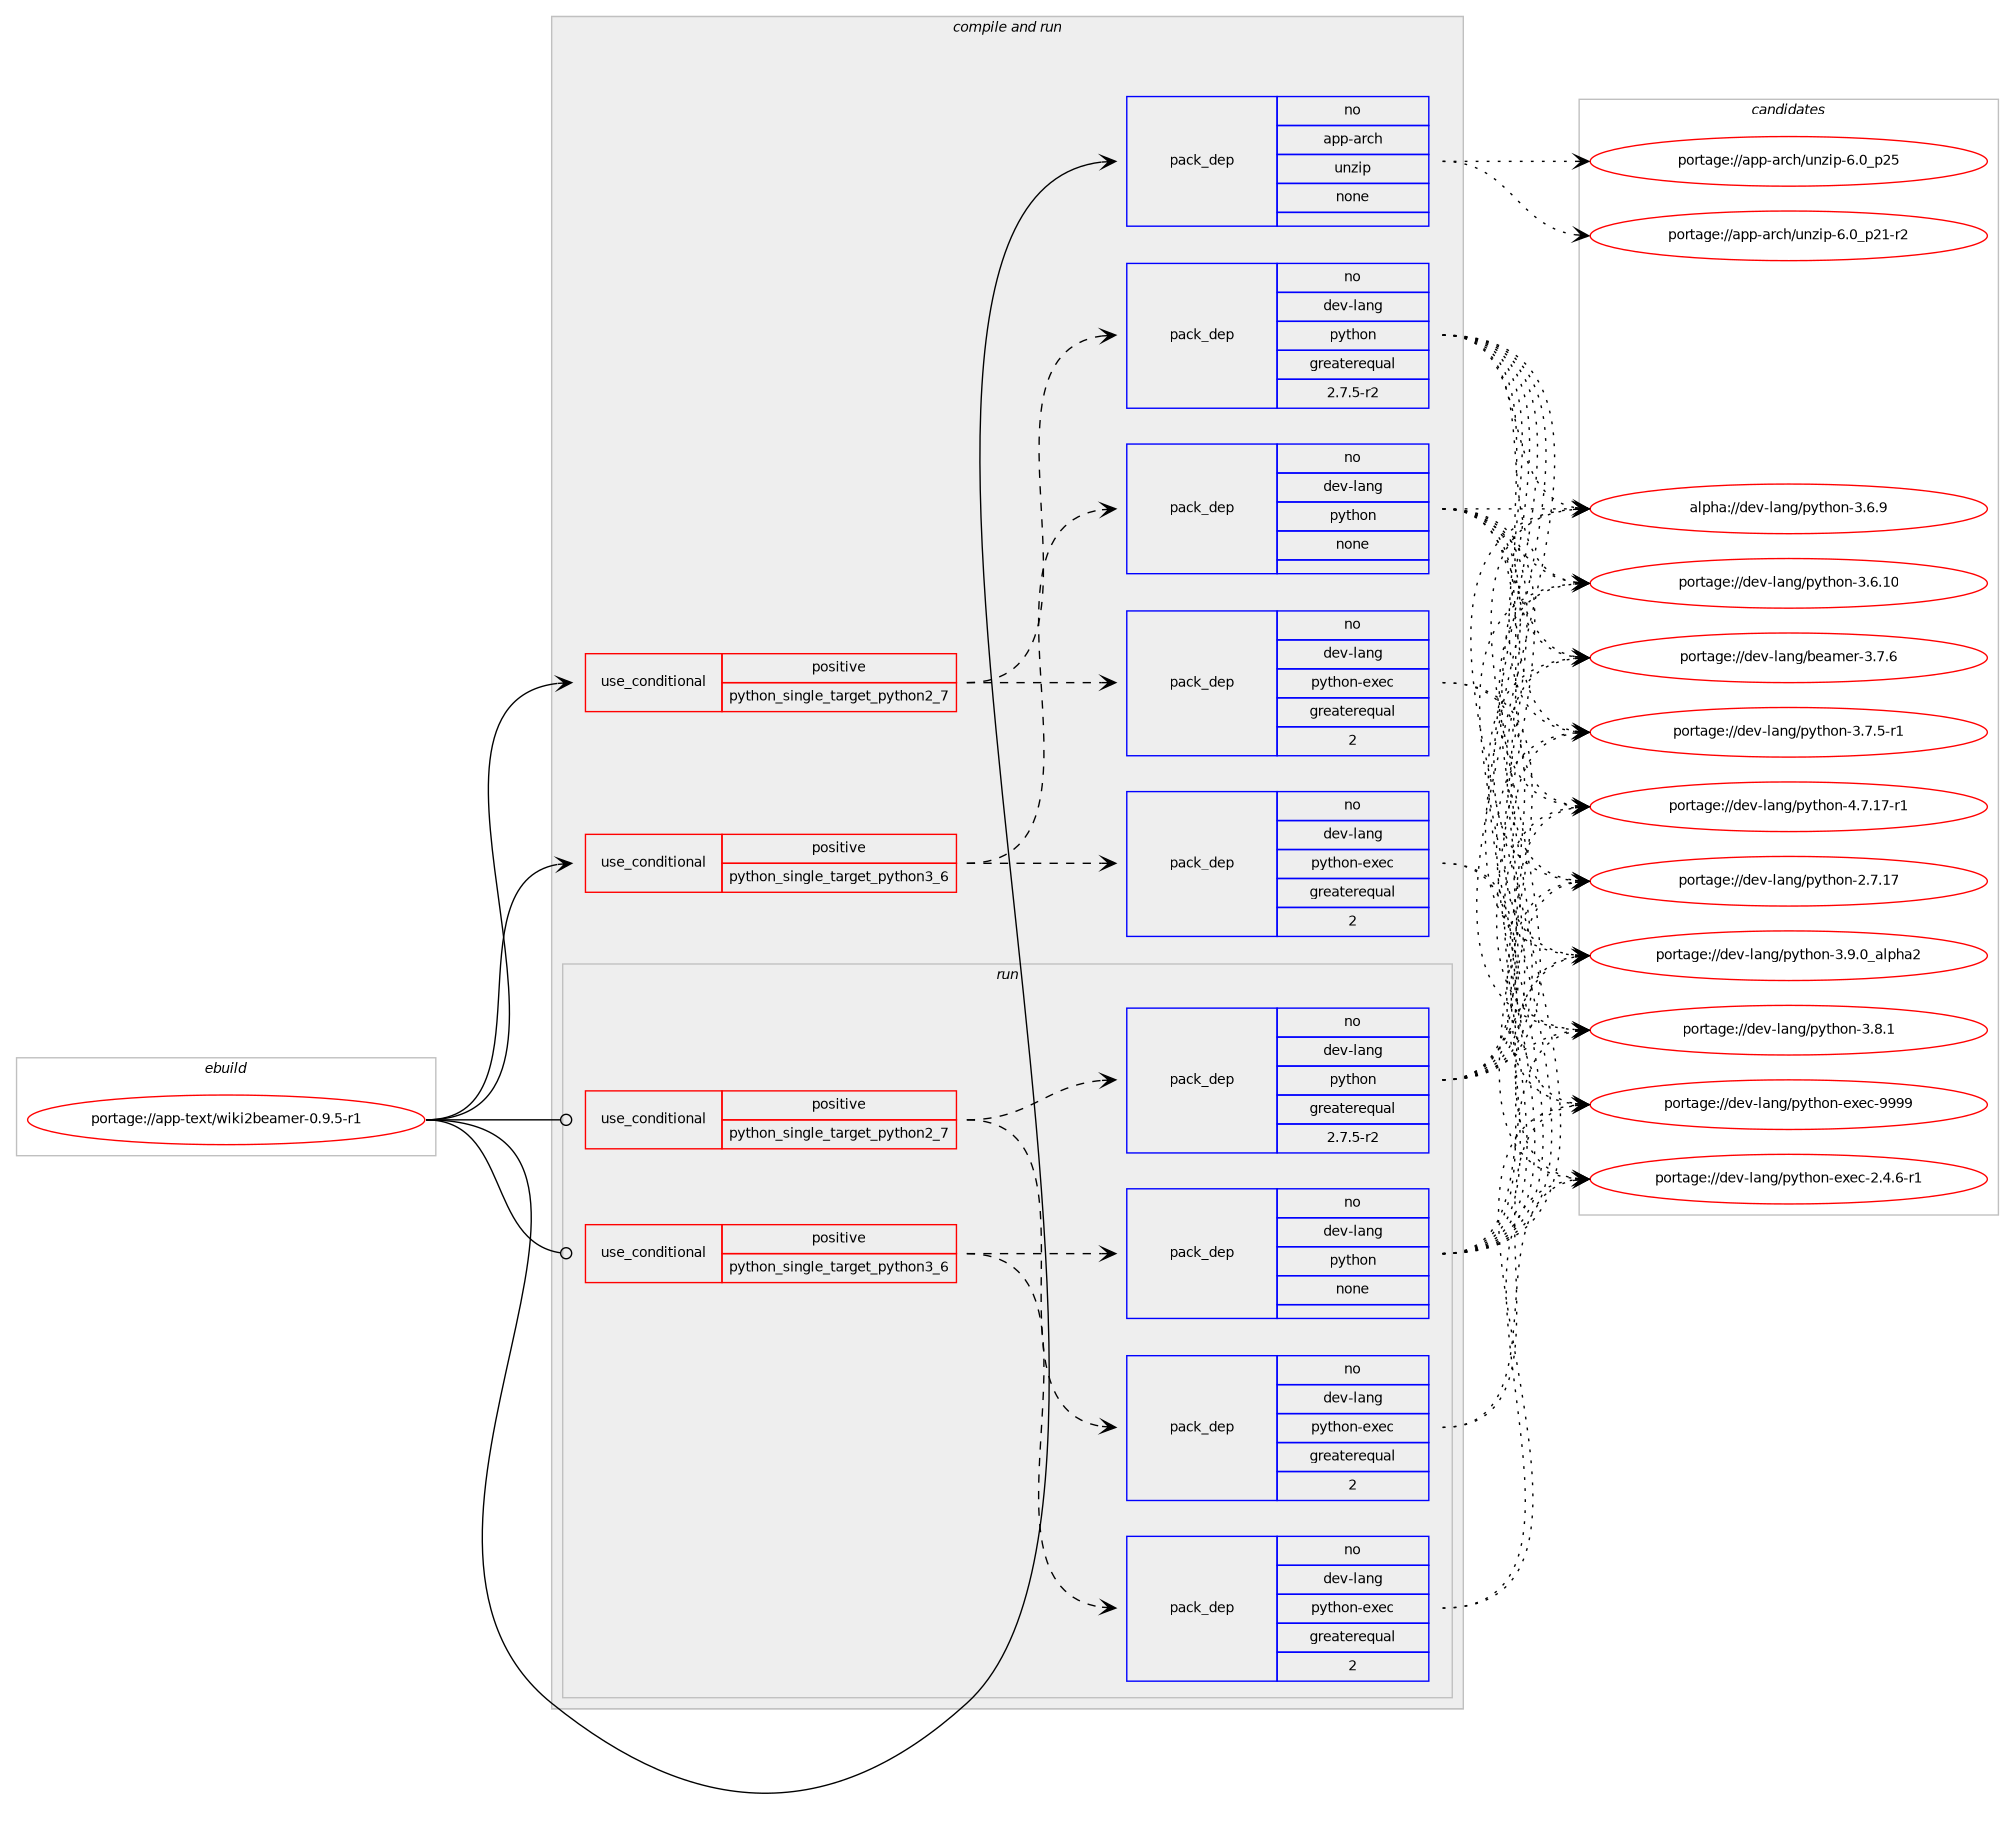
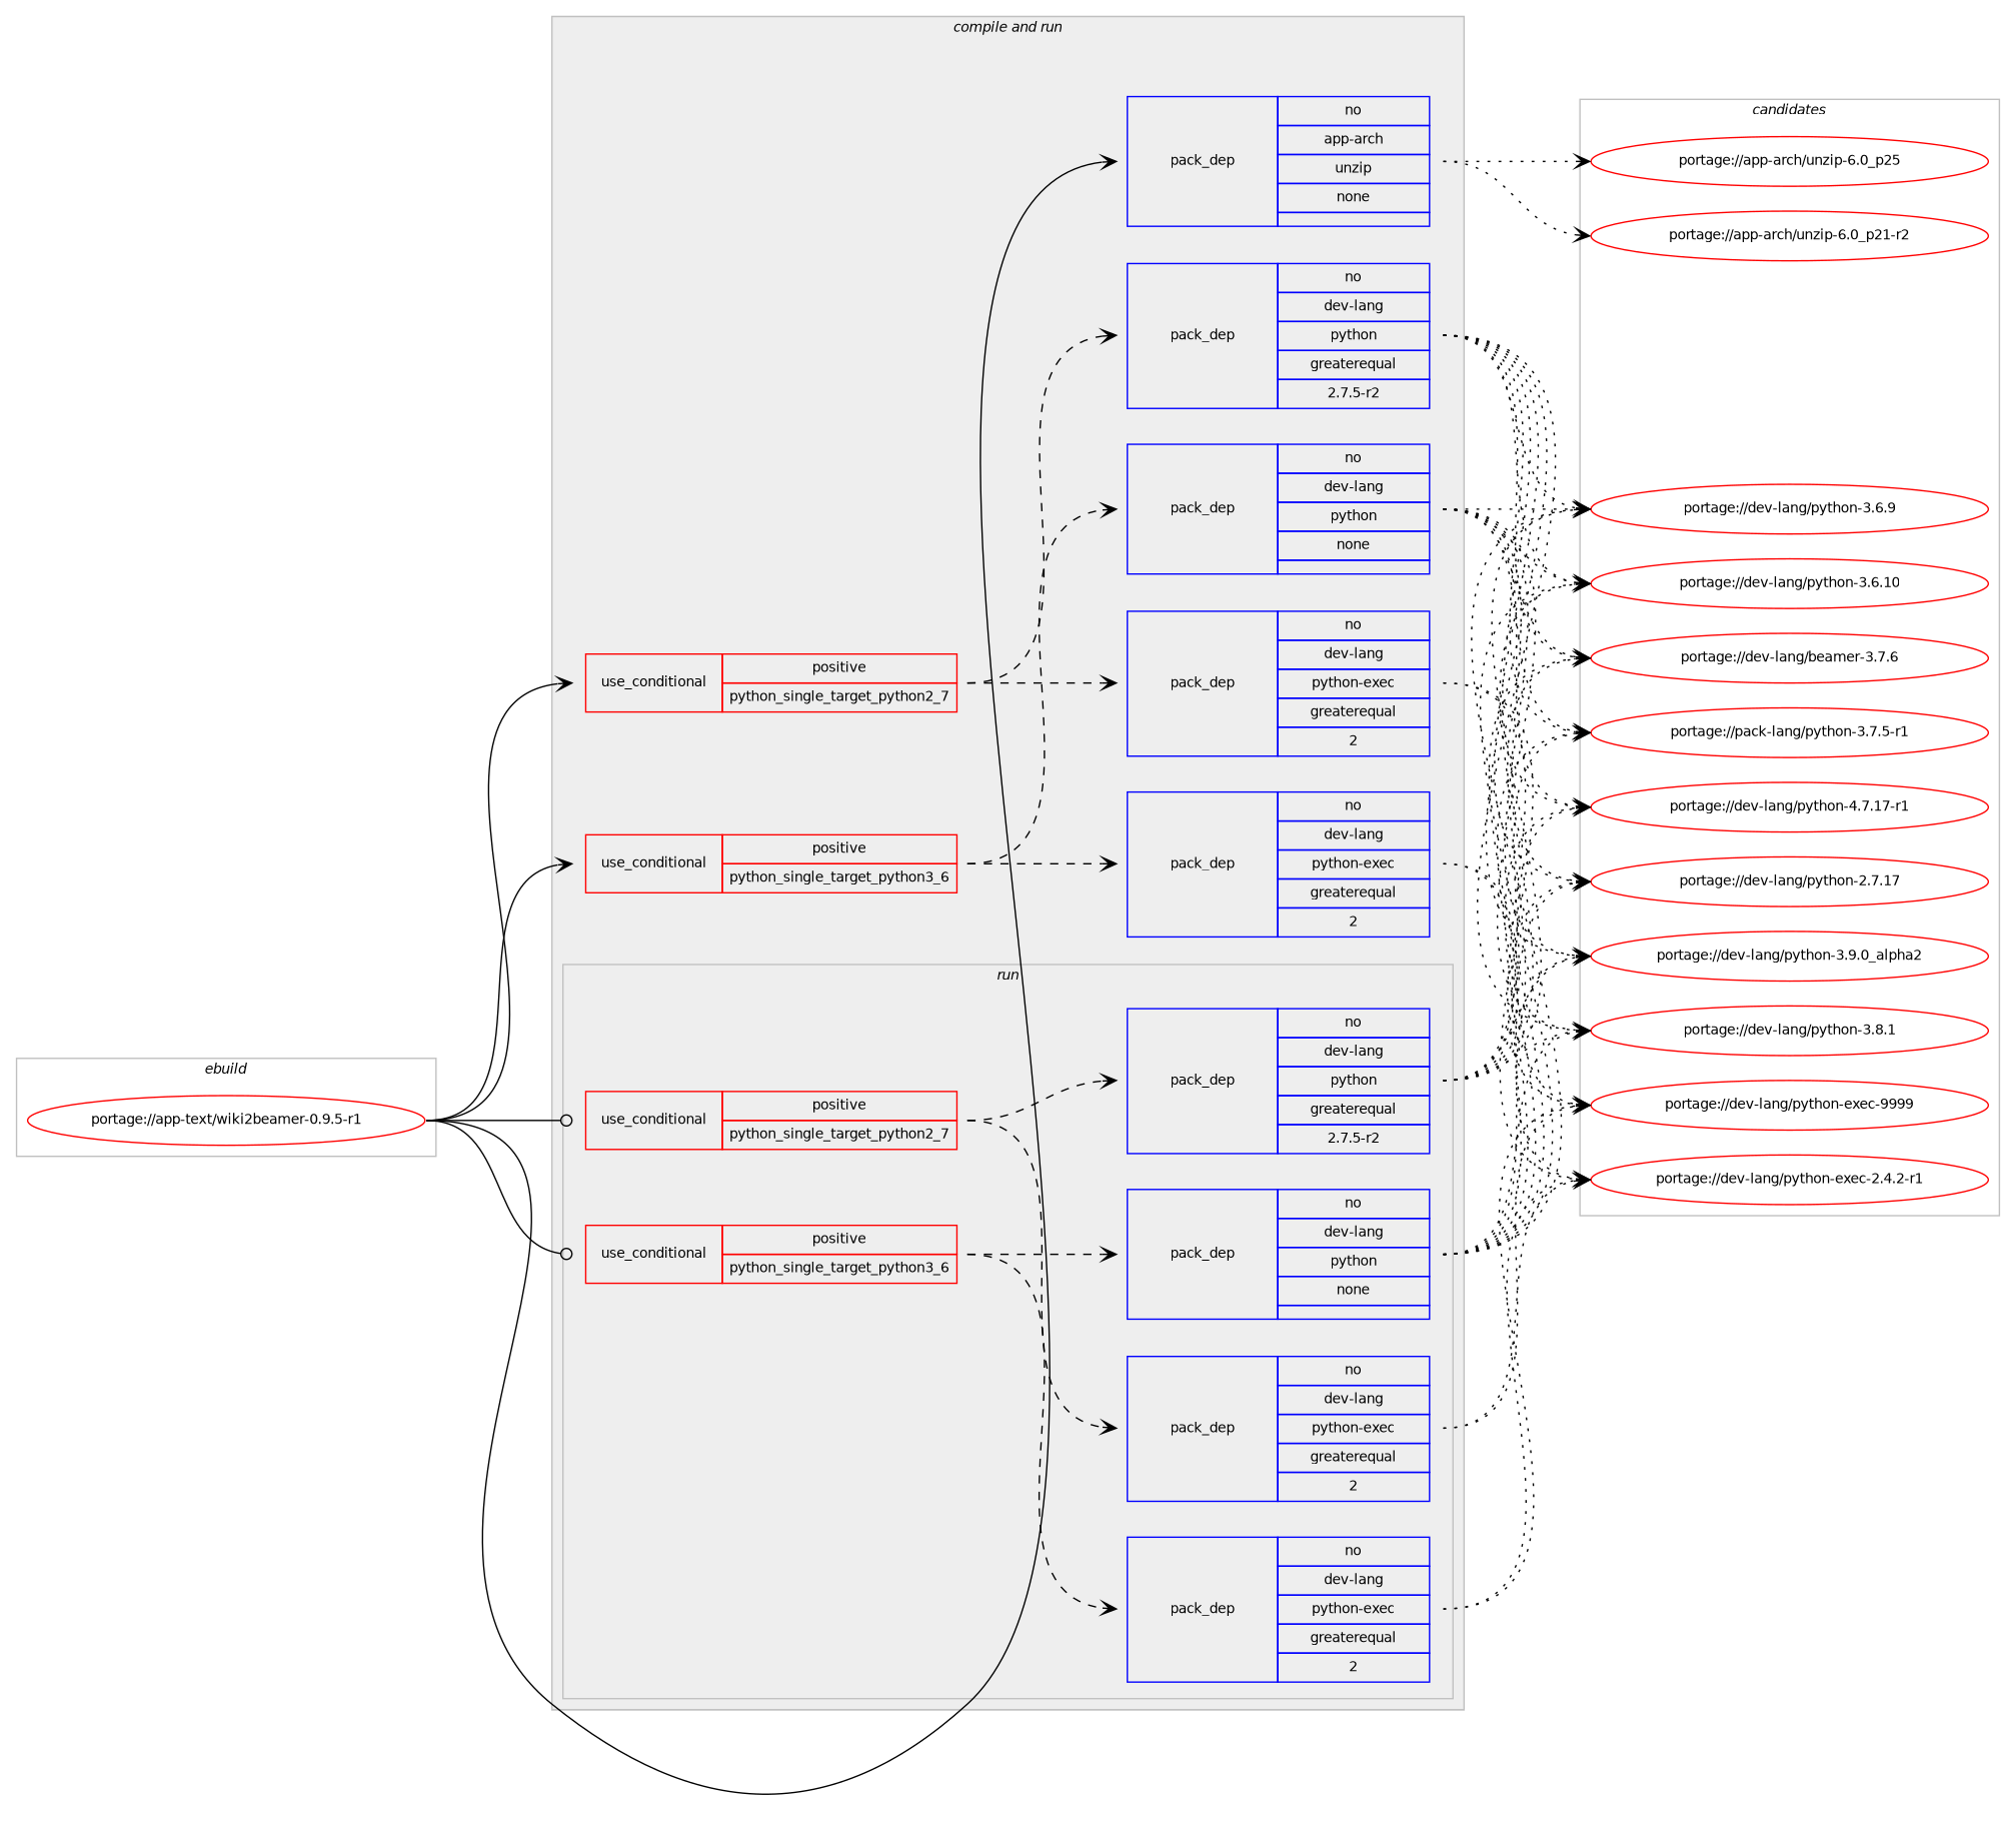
  digraph {
    compound=true
    concentrate=true
    fontname=Helvetica
    fontsize=10
    newrank=true
    rankdir=LR
    ranksep=1.5
    node [color=red fontname=Helvetica fontsize=10]
    edge [arrowhead=vee headport=w style=dotted tailport=e weight=100]
    n1 [label="portage://app-text/wiki2beamer-0.9.5-r1" width=4]
    n2 [color=blue label=<<TABLE BORDER="0" CELLBORDER="1" CELLSPACING="0" CELLPADDING="4" WIDTH="220"><TR><TD ROWSPAN="6" CELLPADDING="30">pack_dep</TD></TR><TR><TD WIDTH="110">no</TD></TR><TR><TD>dev-lang</TD></TR><TR><TD>python</TD></TR><TR><TD>greaterequal</TD></TR><TR><TD>2.7.5-r2</TD></TR></TABLE>> shape=none]
    n3 [color=blue label=<<TABLE BORDER="0" CELLBORDER="1" CELLSPACING="0" CELLPADDING="4" WIDTH="220"><TR><TD ROWSPAN="6" CELLPADDING="30">pack_dep</TD></TR><TR><TD WIDTH="110">no</TD></TR><TR><TD>dev-lang</TD></TR><TR><TD>python-exec</TD></TR><TR><TD>greaterequal</TD></TR><TR><TD>2</TD></TR></TABLE>> shape=none]
    n4 [label=<<TABLE BORDER="0" CELLBORDER="1" CELLSPACING="0" CELLPADDING="4"><TR><TD ROWSPAN="3" CELLPADDING="10">use_conditional</TD></TR><TR><TD>positive</TD></TR><TR><TD>python_single_target_python2_7</TD></TR></TABLE>> shape=none]
    n5 [color=blue label=<<TABLE BORDER="0" CELLBORDER="1" CELLSPACING="0" CELLPADDING="4" WIDTH="220"><TR><TD ROWSPAN="6" CELLPADDING="30">pack_dep</TD></TR><TR><TD WIDTH="110">no</TD></TR><TR><TD>dev-lang</TD></TR><TR><TD>python</TD></TR><TR><TD>none</TD></TR><TR><TD></TD></TR></TABLE>> shape=none]
    n6 [color=blue label=<<TABLE BORDER="0" CELLBORDER="1" CELLSPACING="0" CELLPADDING="4" WIDTH="220"><TR><TD ROWSPAN="6" CELLPADDING="30">pack_dep</TD></TR><TR><TD WIDTH="110">no</TD></TR><TR><TD>dev-lang</TD></TR><TR><TD>python-exec</TD></TR><TR><TD>greaterequal</TD></TR><TR><TD>2</TD></TR></TABLE>> shape=none]
    n7 [label=<<TABLE BORDER="0" CELLBORDER="1" CELLSPACING="0" CELLPADDING="4"><TR><TD ROWSPAN="3" CELLPADDING="10">use_conditional</TD></TR><TR><TD>positive</TD></TR><TR><TD>python_single_target_python3_6</TD></TR></TABLE>> shape=none]
    n8 [color=blue label=<<TABLE BORDER="0" CELLBORDER="1" CELLSPACING="0" CELLPADDING="4" WIDTH="220"><TR><TD ROWSPAN="6" CELLPADDING="30">pack_dep</TD></TR><TR><TD WIDTH="110">no</TD></TR><TR><TD>app-arch</TD></TR><TR><TD>unzip</TD></TR><TR><TD>none</TD></TR><TR><TD></TD></TR></TABLE>> shape=none]
    n9 [color=blue label=<<TABLE BORDER="0" CELLBORDER="1" CELLSPACING="0" CELLPADDING="4" WIDTH="220"><TR><TD ROWSPAN="6" CELLPADDING="30">pack_dep</TD></TR><TR><TD WIDTH="110">no</TD></TR><TR><TD>dev-lang</TD></TR><TR><TD>python</TD></TR><TR><TD>greaterequal</TD></TR><TR><TD>2.7.5-r2</TD></TR></TABLE>> shape=none]
    n10 [color=blue label=<<TABLE BORDER="0" CELLBORDER="1" CELLSPACING="0" CELLPADDING="4" WIDTH="220"><TR><TD ROWSPAN="6" CELLPADDING="30">pack_dep</TD></TR><TR><TD WIDTH="110">no</TD></TR><TR><TD>dev-lang</TD></TR><TR><TD>python-exec</TD></TR><TR><TD>greaterequal</TD></TR><TR><TD>2</TD></TR></TABLE>> shape=none]
    n11 [label=<<TABLE BORDER="0" CELLBORDER="1" CELLSPACING="0" CELLPADDING="4"><TR><TD ROWSPAN="3" CELLPADDING="10">use_conditional</TD></TR><TR><TD>positive</TD></TR><TR><TD>python_single_target_python2_7</TD></TR></TABLE>> shape=none]
    n12 [color=blue label=<<TABLE BORDER="0" CELLBORDER="1" CELLSPACING="0" CELLPADDING="4" WIDTH="220"><TR><TD ROWSPAN="6" CELLPADDING="30">pack_dep</TD></TR><TR><TD WIDTH="110">no</TD></TR><TR><TD>dev-lang</TD></TR><TR><TD>python</TD></TR><TR><TD>none</TD></TR><TR><TD></TD></TR></TABLE>> shape=none]
    n13 [color=blue label=<<TABLE BORDER="0" CELLBORDER="1" CELLSPACING="0" CELLPADDING="4" WIDTH="220"><TR><TD ROWSPAN="6" CELLPADDING="30">pack_dep</TD></TR><TR><TD WIDTH="110">no</TD></TR><TR><TD>dev-lang</TD></TR><TR><TD>python-exec</TD></TR><TR><TD>greaterequal</TD></TR><TR><TD>2</TD></TR></TABLE>> shape=none]
    n14 [label=<<TABLE BORDER="0" CELLBORDER="1" CELLSPACING="0" CELLPADDING="4"><TR><TD ROWSPAN="3" CELLPADDING="10">use_conditional</TD></TR><TR><TD>positive</TD></TR><TR><TD>python_single_target_python3_6</TD></TR></TABLE>> shape=none]
    n15 [label="portage://dev-lang/python-3.9.0_alpha2" width=4]
    n16 [label="portage://dev-lang/python-3.8.1" width=4]
    n17 [label="portage://dev-lang/beamer-3.7.6" width=4]
-   n18 [label="portage://dev-lang/python-3.7.5-r1" width=4]
-   n19 [label="alpha://dev-lang/python-3.6.9" width=4]
+   n18 [label="portage://pack-lang/python-3.7.5-r1" width=4]
+   n19 [label="portage://dev-lang/python-3.6.9" width=4]
    n20 [label="portage://dev-lang/python-3.6.10" width=4]
    n21 [label="portage://dev-lang/python-4.7.17-r1" width=4]
    n22 [label="portage://dev-lang/python-2.7.17" width=4]
    n23 [label="portage://dev-lang/python-exec-9999" width=4]
-   n24 [label="portage://dev-lang/python-exec-2.4.6-r1" width=4]
+   n24 [label="portage://dev-lang/python-exec-2.4.2-r1" width=4]
    n25 [label="portage://app-arch/unzip-6.0_p25" width=4]
    n26 [label="portage://app-arch/unzip-6.0_p21-r2" width=4]
    subgraph cluster_1 {
      color=gray
      label=<<i>ebuild</i>>
      n1
    }
    subgraph cluster_2 {
      color=gray
      label=<<i>dependencies</i>>
      subgraph cluster_3 {
        color=gray
        fillcolor="#eeeeee"
        label=<<i>compile</i>>
        style=filled
        subgraph sub_4 {
          color=gray
          fillcolor="#eeeeee"
          label=<<i>compile</i>>
          style=filled
          n4
          subgraph sub_5 {
            color=gray
            fillcolor="#eeeeee"
            label=<<i>compile</i>>
            style=filled
            n2
          }
          subgraph sub_6 {
            color=gray
            fillcolor="#eeeeee"
            label=<<i>compile</i>>
            style=filled
            n3
          }
        }
        subgraph sub_7 {
          color=gray
          fillcolor="#eeeeee"
          label=<<i>compile</i>>
          style=filled
          n7
          subgraph sub_8 {
            color=gray
            fillcolor="#eeeeee"
            label=<<i>compile</i>>
            style=filled
            n5
          }
          subgraph sub_9 {
            color=gray
            fillcolor="#eeeeee"
            label=<<i>compile</i>>
            style=filled
            n6
          }
        }
        subgraph sub_10 {
          color=gray
          fillcolor="#eeeeee"
          label=<<i>compile</i>>
          style=filled
          n8
        }
      }
      subgraph cluster_11 {
        color=gray
        fillcolor="#eeeeee"
        label=<<i>compile and run</i>>
        style=filled
      }
      subgraph cluster_12 {
        color=gray
        fillcolor="#eeeeee"
        label=<<i>run</i>>
        style=filled
        subgraph sub_13 {
          color=gray
          fillcolor="#eeeeee"
          label=<<i>run</i>>
          style=filled
          n11
          subgraph sub_14 {
            color=gray
            fillcolor="#eeeeee"
            label=<<i>run</i>>
            style=filled
            n9
          }
          subgraph sub_15 {
            color=gray
            fillcolor="#eeeeee"
            label=<<i>run</i>>
            style=filled
            n10
          }
        }
        subgraph sub_16 {
          color=gray
          fillcolor="#eeeeee"
          label=<<i>run</i>>
          style=filled
          n14
          subgraph sub_17 {
            color=gray
            fillcolor="#eeeeee"
            label=<<i>run</i>>
            style=filled
            n12
          }
          subgraph sub_18 {
            color=gray
            fillcolor="#eeeeee"
            label=<<i>run</i>>
            style=filled
            n13
          }
        }
      }
    }
    subgraph cluster_19 {
      color=gray
      label=<<i>candidates</i>>
      rank=same
      subgraph sub_20 {
        color=black
        label=<<i>candidates</i>>
        nodesep=1
        rank=same
        n15
        n16
        n17
        n18
        n19
        n20
        n21
        n22
      }
      subgraph sub_21 {
        color=black
        label=<<i>candidates</i>>
        nodesep=1
        rank=same
        n23
        n24
      }
      subgraph sub_22 {
        color=black
        label=<<i>candidates</i>>
        nodesep=1
        rank=same
        n15
        n16
        n17
        n18
        n19
        n20
        n21
        n22
      }
      subgraph sub_23 {
        color=black
        label=<<i>candidates</i>>
        nodesep=1
        rank=same
        n23
        n24
      }
      subgraph sub_24 {
        color=black
        label=<<i>candidates</i>>
        nodesep=1
        rank=same
        n25
        n26
      }
      subgraph sub_25 {
        color=black
        label=<<i>candidates</i>>
        nodesep=1
        rank=same
        n15
        n16
        n17
        n18
        n19
        n20
        n21
        n22
      }
      subgraph sub_26 {
        color=black
        label=<<i>candidates</i>>
        nodesep=1
        rank=same
        n23
        n24
      }
      subgraph sub_27 {
        color=black
        label=<<i>candidates</i>>
        nodesep=1
        rank=same
        n15
        n16
        n17
        n18
        n19
        n20
        n21
        n22
      }
      subgraph sub_28 {
        color=black
        label=<<i>candidates</i>>
        nodesep=1
        rank=same
        n23
        n24
      }
    }
    n1 -> n4 [style=solid weight=20]
    n1 -> n7 [style=solid weight=20]
    n1 -> n8 [style=solid weight=20]
    n1 -> n11 [arrowhead=odot style=solid weight=20]
    n1 -> n14 [arrowhead=odot style=solid weight=20]
    n2 -> n15
    n2 -> n16
    n2 -> n17
    n2 -> n18
    n2 -> n19
    n2 -> n20
    n2 -> n21
    n2 -> n22
    n3 -> n23
    n3 -> n24
    n4 -> n2 [style=dashed weight=20]
    n4 -> n3 [style=dashed weight=20]
    n5 -> n15
    n5 -> n16
    n5 -> n17
    n5 -> n18
    n5 -> n19
    n5 -> n20
    n5 -> n21
    n5 -> n22
    n6 -> n23
    n6 -> n24
    n7 -> n5 [style=dashed weight=20]
    n7 -> n6 [style=dashed weight=20]
    n8 -> n25
    n8 -> n26
    n9 -> n15
    n9 -> n16
    n9 -> n17
    n9 -> n18
    n9 -> n19
    n9 -> n20
    n9 -> n21
    n9 -> n22
    n10 -> n23
    n10 -> n24
    n11 -> n9 [style=dashed weight=20]
    n11 -> n10 [style=dashed weight=20]
    n12 -> n15
    n12 -> n16
    n12 -> n17
    n12 -> n18
    n12 -> n19
    n12 -> n20
    n12 -> n21
    n12 -> n22
    n13 -> n23
    n13 -> n24
    n14 -> n12 [style=dashed weight=20]
    n14 -> n13 [style=dashed weight=20]
  }
